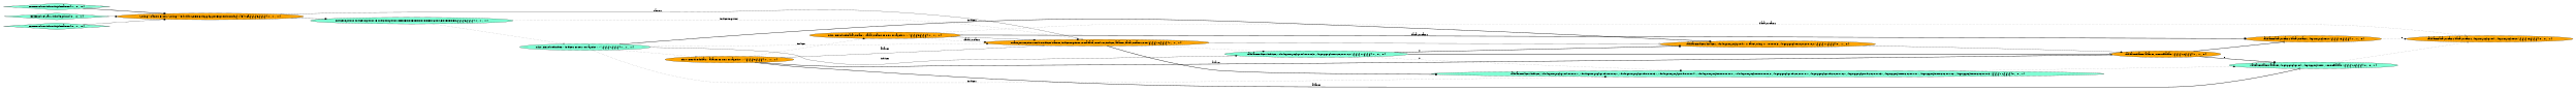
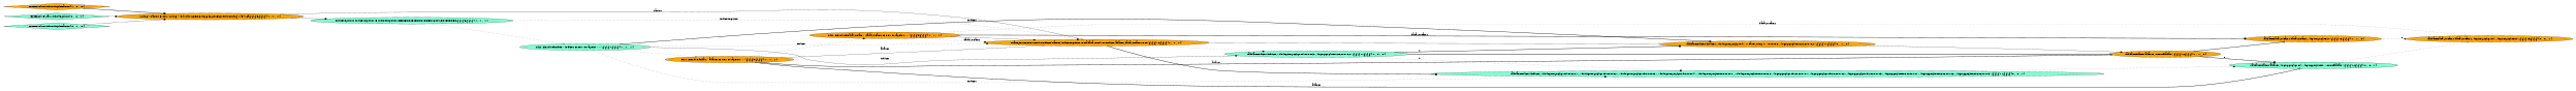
  digraph {
    rankdir=LR
    node [fillcolor=aquamarine shape=ellipse style=filled]
    edge [style=dotted arrowhead=odot]
    n1 [label="validateAliases(aliases,\"logs-pgsql-prod\",\"logs-pgsql-test\",\"one-off-alias\")@@@12@@@['0', '0', '1']"]
    n2 [fillcolor=orange label="validateDataStreams(dataStreams,\"logs-mysql-prod\",\"logs-mysql-test\")@@@13@@@['0', '0', '1']"]
    n3 [fillcolor=orange label="String(( names = new String((((edu.fdu.CPPDG.tinypdg.pe.ExpressionInfo@145476a@@@3@@@['1', '1', '1']"]
    n4 [label="IndicesOptions indicesOptions = IndicesOptions.LENIENT_EXPAND_OPEN_CLOSED_HIDDEN@@@6@@@['1', '1', '1']"]
    n5 [fillcolor=orange label="TransportAction.resolveIndices(names,indicesOptions,metadata,resolver,indices,aliases,dataStreams,true)@@@10@@@['1', '1', '1']"]
    n6 [label="List<ResolvedIndex> indices = new ArrayList<>()@@@7@@@['1', '1', '1']"]
    n7 [label="validateIndices(indices,\".ds-logs-mysql-prod-000003\",\"logs-pgsql-test-20200102\")@@@11@@@['1', '0', '0']"]
    n8 [label="validateIndices(indices,\".ds-logs-mysql-prod-000001\",\".ds-logs-mysql-prod-000002\",\".ds-logs-mysql-prod-000003\",\".ds-logs-mysql-prod-000004\",\".ds-logs-mysql-test-000001\",\".ds-logs-mysql-test-000002\",\"logs-pgsql-prod-20200101\",\"logs-pgsql-prod-20200102\",\"logs-pgsql-prod-20200103\",\"logs-pgsql-test-20200101\",\"logs-pgsql-test-20200102\",\"logs-pgsql-test-20200103\")@@@11@@@['0', '0', '1']"]
    n9 [fillcolor=orange label="validateIndices(indices,\".ds-logs-mysql-prod-\" + dateString + \"-000003\",\"logs-pgsql-test-20200102\")@@@11@@@['0', '1', '0']"]
    n10 [fillcolor=orange label="validateDataStreams(dataStreams,\"logs-mysql-test\")@@@13@@@['1', '1', '0']"]
    n11 [fillcolor=orange label="validateAliases(aliases,\"one-off-alias\")@@@12@@@['1', '1', '0']"]
-   n12 [label="testResolveWithMultipleNames['1', '0', '0']" shape=diamond]
+   n12 [fillcolor=orange label="testResolveWithMultipleNames['1', '0', '0']" shape=diamond]
    n13 [label="testResolveStarWithAllOptions['0', '0', '1']" shape=diamond]
    n14 [label="testResolveWithMultipleNames['0', '1', '0']" shape=diamond]
    n15 [fillcolor=orange label="List<ResolvedDataStream> dataStreams = new ArrayList<>()@@@9@@@['1', '1', '1']"]
    n16 [fillcolor=orange label="List<ResolvedAlias> aliases = new ArrayList<>()@@@8@@@['1', '1', '1']"]
    n1 -> n2
    n3 -> n4 [style=solid arrowhead=box]
    n3 -> n5 [label=names style=solid]
    n4 -> n5 [label=indicesOptions arrowhead=box]
    n4 -> n6
    n5 -> n7 [arrowhead=diamond]
    n5 -> n8 [style=bold arrowhead=box]
    n5 -> n9 [style=solid]
    n6 -> n5 [label=indices arrowhead=diamond]
    n6 -> n7 [label=indices style=solid arrowhead=diamond]
    n6 -> n8 [label=indices arrowhead=box]
    n6 -> n9 [label=indices style=bold arrowhead=diamond]
    n6 -> n16
    n7 -> n8 [label=0 arrowhead=box]
    n7 -> n9 [label=0 style=bold arrowhead=box]
    n7 -> n11 [style=bold]
    n8 -> n1 [arrowhead=diamond]
    n9 -> n11 [style=solid arrowhead=diamond]
    n10 -> n2 [label=0 arrowhead=diamond]
    n11 -> n1 [label=0 style=bold arrowhead=box]
    n11 -> n10 [style=bold]
    n12 -> n3 [style=bold arrowhead=box]
    n13 -> n3 [style=solid arrowhead=box]
    n14 -> n3 [style=solid arrowhead=box]
    n15 -> n2 [label=dataStreams]
    n15 -> n5 [style=solid arrowhead=diamond]
    n15 -> n5 [label=dataStreams arrowhead=diamond]
    n15 -> n10 [label=dataStreams style=bold arrowhead=box]
    n16 -> n1 [label=aliases style=bold]
    n16 -> n5 [label=aliases style=solid]
    n16 -> n11 [label=aliases style=bold]
    n16 -> n15 [arrowhead=diamond]
  }
